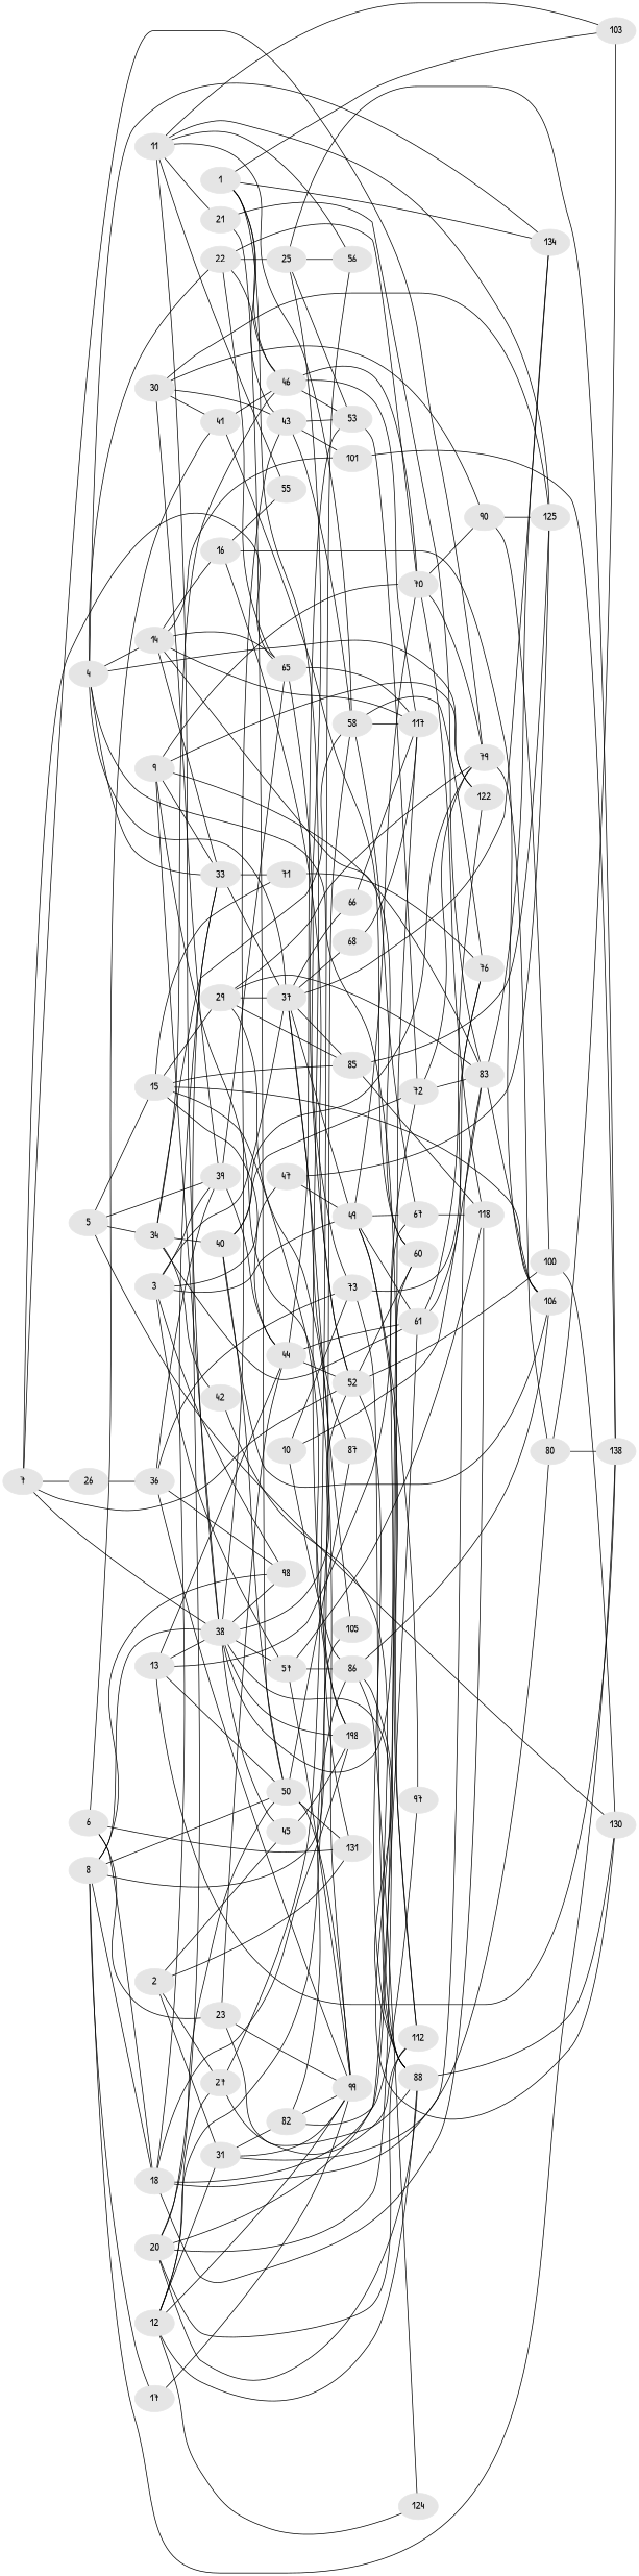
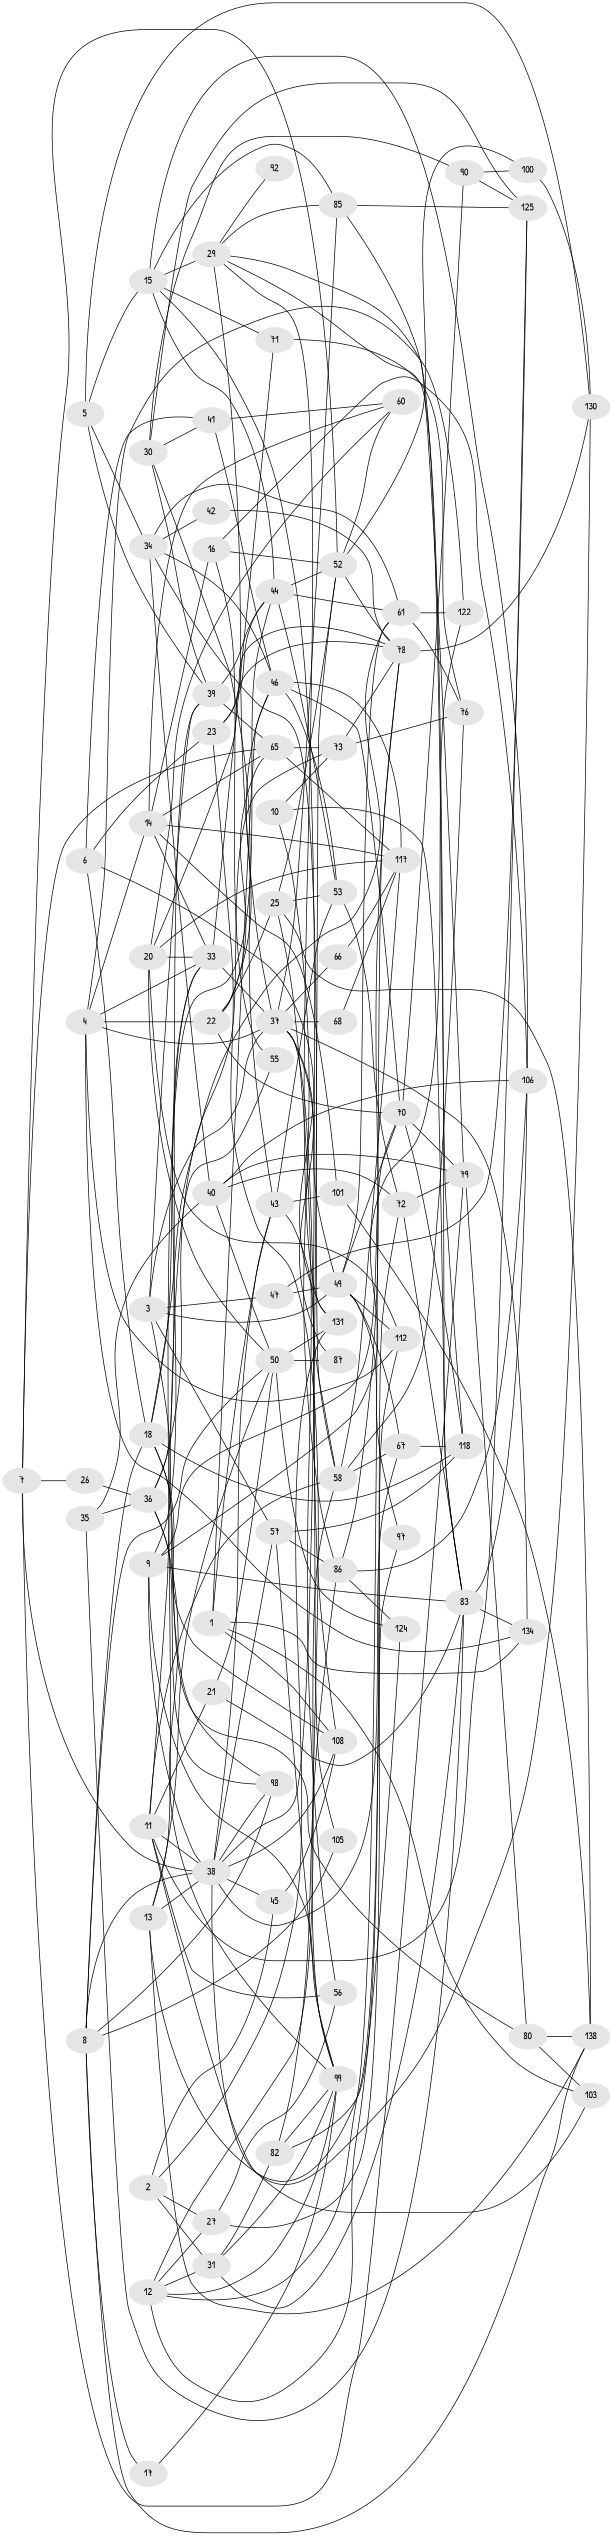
  graph {
    fontname="Patrick Hand"
    rankdir=LR
    node [color=gray90 fontname="Patrick Hand" style=filled]
    edge [fontname="Patrick Hand"]
    1 [super="+19"]
    43 [super="+69"]
    46 [super="+48"]
    103
-   108 [label=198]
+   108
    134
    58 [super="+63"]
    101
    53 [super="+84"]
    70 [super="+137"]
    117
    2 [super="+32"]
    27 [super="+113"]
    31 [super="+115"]
    45
    131
    112
    56
    83 [super="+104"]
    99 [super="+119"]
    82
    37 [super="+54"]
    49 [super="+62"]
    105
    85 [super="+96"]
    66
    68
    87
    3
    39
    47
    57 [super="+110"]
    98
    65 [super="+129"]
    44 [super="+121"]
    125 [super="+139"]
    61 [super="+75"]
    67
    97
    86
    118 [super="+126"]
    4 [super="+78"]
    14 [super="+51"]
    22 [super="+107"]
    33 [super="+89"]
    122
    16
    60 [super="+109"]
    25
    71
    5 [super="+91"]
    15 [super="+74"]
    34 [super="+116"]
    130
    29 [super="+77"]
    106
    40 [super="+132"]
    42
    18 [super="+95"]
    80 [super="+135"]
    6
    23
    41
-   88 [super="+136"]
+   88 [super="+136" label=78]
    7
    26
    38 [super="+59"]
    52 [super="+93"]
    79 [super="+128"]
    36 [super="+94"]
    100 [super="+123"]
    73 [super="+111"]
    8 [super="+81"]
    17
    50 [super="+64"]
    138
    9
    90 [super="+120"]
    76
    10
    124
    11 [super="+127"]
    21
    55
    12 [super="+28"]
    13 [super="+140"]
    72
+   92
    20 [super="+24"]
    30 [super="+114"]
+   35 [super="+133"]
    1 -- 43
    1 -- 46
    1 -- 103
    1 -- 108
    1 -- 134
    43 -- 58
    43 -- 101
    43 -- 53
    46 -- 53
    46 -- 70
    46 -- 117
    58 -- 117
    58 -- 67
    58 -- 76
    101 -- 138
    53 -- 72
    70 -- 118
    70 -- 79
    70 -- 90
    2 -- 27
    2 -- 31
    2 -- 45
    2 -- 131
    27 -- 112
    27 -- 56
    31 -- 83
    31 -- 99
    31 -- 82
    45 -- 108
    83 -- 134
    83 -- 106
    82 -- 99
    82 -- 97
    82 -- 86
    37 -- 134
    37 -- 49
    37 -- 105
    37 -- 85
    37 -- 66
    37 -- 68
    37 -- 87
    49 -- 70
    49 -- 112
    49 -- 61
    49 -- 67
    49 -- 97
    85 -- 125
    85 -- 118
    66 -- 117
    68 -- 117
    3 -- 37
    3 -- 49
    3 -- 39
    3 -- 47
    3 -- 57
    3 -- 98
    39 -- 65
    39 -- 44
    47 -- 49
    47 -- 125
    57 -- 99
    57 -- 86
    57 -- 118
    65 -- 117
    65 -- 73
    44 -- 53
    44 -- 61
    44 -- 52
    61 -- 122
    61 -- 76
    67 -- 118
    86 -- 106
    86 -- 88
    86 -- 124
    4 -- 134
    4 -- 112
    4 -- 37
    4 -- 14
    4 -- 22
    4 -- 33
    4 -- 122
    14 -- 101
    14 -- 117
    14 -- 65
    14 -- 33
    14 -- 16
    14 -- 60
    22 -- 46
    22 -- 70
    22 -- 65
    22 -- 25
    33 -- 37
    33 -- 71
    16 -- 106
    16 -- 52
    16 -- 55
    25 -- 53
    25 -- 56
    25 -- 52
    25 -- 138
    71 -- 76
    5 -- 39
    5 -- 15
    5 -- 34
    5 -- 130
    15 -- 108
    15 -- 85
    15 -- 44
    15 -- 71
    15 -- 29
    15 -- 106
    34 -- 46
    34 -- 58
    34 -- 61
    34 -- 40
    34 -- 42
    29 -- 131
    29 -- 83
    29 -- 37
    29 -- 85
    29 -- 79
+   29 -- 92
    40 -- 106
    40 -- 79
    40 -- 50
    40 -- 72
    42 -- 88
    18 -- 108
    18 -- 61
    18 -- 118
    18 -- 33
    18 -- 80 [weight=2]
    80 -- 103
    80 -- 138
    6 -- 131
    6 -- 18
    6 -- 23
    6 -- 41
    23 -- 99
    23 -- 44
    23 -- 88
    41 -- 46
    41 -- 60
    88 -- 130
    7 -- 65
    7 -- 26
    7 -- 38
    7 -- 52
    7 -- 79
    26 -- 36
    38 -- 43
    38 -- 108
    38 -- 45
    38 -- 57
    38 -- 98
    38 -- 67
    38 -- 130
    38 -- 52
    52 -- 60
    52 -- 88
    52 -- 100
    79 -- 80
    36 -- 99
    36 -- 39
    36 -- 98
    36 -- 73
    100 -- 130
    73 -- 88
    73 -- 76
    8 -- 105
    8 -- 98
    8 -- 18
    8 -- 38
    8 -- 17
    8 -- 50
    8 -- 138
    17 -- 99
    50 -- 131
-   50 -- 99
+   50 -- 124
    50 -- 87
    9 -- 70
    9 -- 83
    9 -- 99
    9 -- 33
    9 -- 122
    9 -- 38
    90 -- 125
    90 -- 100
    10 -- 83
    10 -- 86
    10 -- 73
    11 -- 103
    11 -- 58
    11 -- 56
    11 -- 125
    11 -- 38
    11 -- 21
    11 -- 55
    21 -- 83
    21 -- 50
    12 -- 58
    12 -- 27
    12 -- 31
    12 -- 99
    12 -- 88
    12 -- 124
    13 -- 44
    13 -- 38
    13 -- 50
    13 -- 138
    13 -- 72
    72 -- 83
    72 -- 79
    20 -- 117
    20 -- 112
    20 -- 33
    20 -- 60
    20 -- 88
    20 -- 50
    30 -- 43
    30 -- 39
    30 -- 125
    30 -- 41
    30 -- 90
+   35 -- 83
+   35 -- 40
+   35 -- 36
  }
